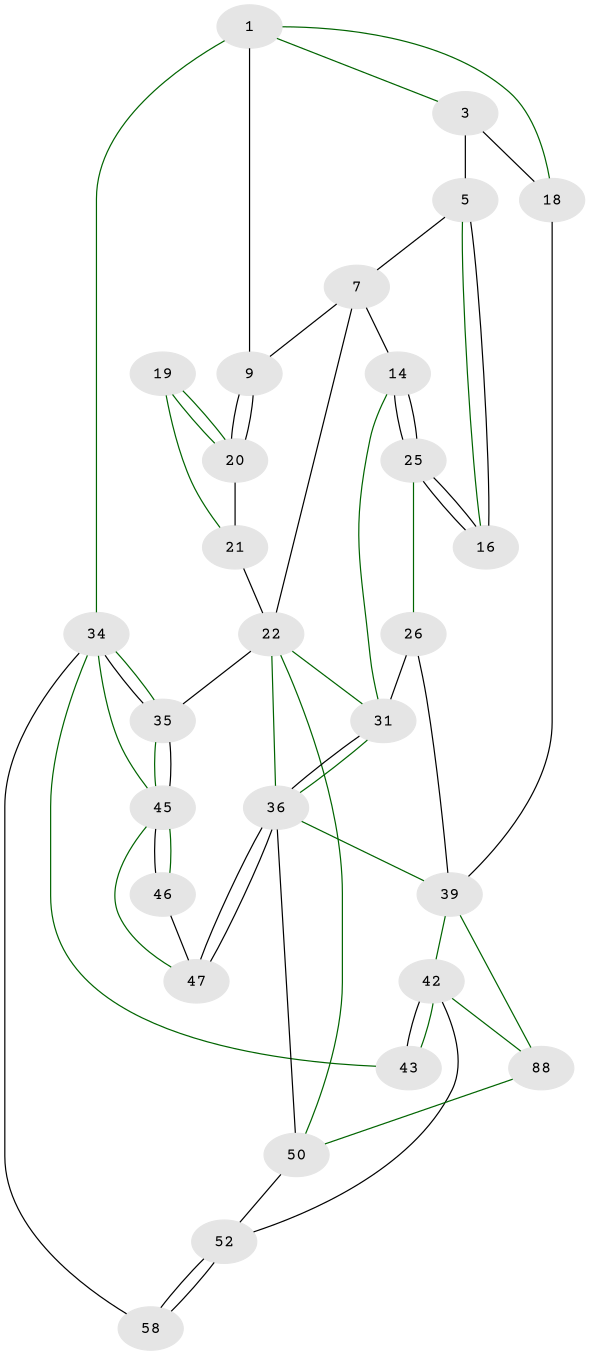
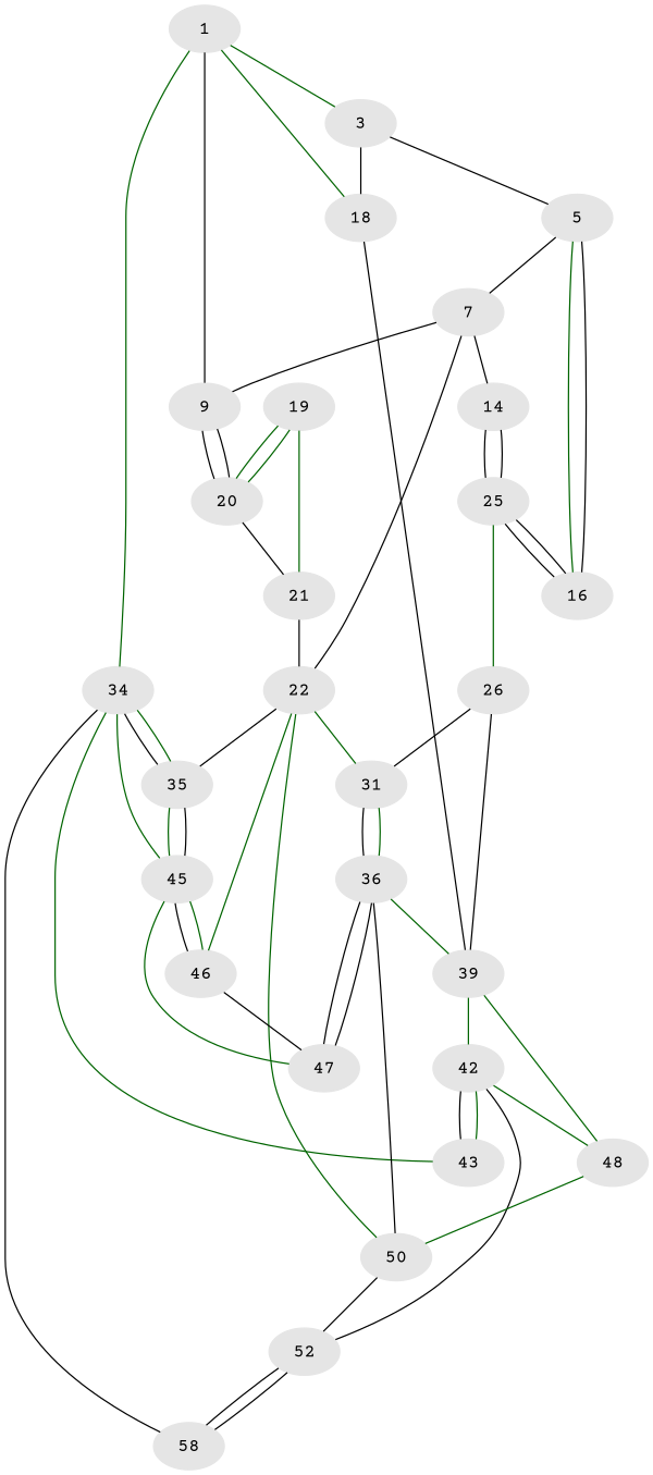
  graph {
    fontname="Courier Prime"
    node [color=gray90 fontname="Courier Prime" style=filled]
    edge [color=black fontname="Courier Prime"]
    1 [super="+2+8"]
    3 [super="+4+17"]
    9 [super="+10"]
    18
    34 [super="+44+56"]
    5 [super="+6"]
    20
    39 [super="+40"]
    35
    43
    45 [super="+55"]
    58
    7 [super="+11"]
    16
    14
    22 [super="+29"]
    n17 [label=25 super="+25"]
    31 [super="+32"]
    46
    50 [super="+51+54"]
    21 [super="+28"]
    26 [super="+27"]
    36 [super="+37"]
    42 [super="+49"]
-   48 [label=88]
+   48
    19
    47
    52
    1 -- 3 [color=darkgreen]
    1 -- 9
    1 -- 18 [color=darkgreen]
    1 -- 34 [color=darkgreen weight=2]
    3 -- 18
    3 -- 5
    9 -- 20
    9 -- 20
    18 -- 39
    34 -- 35
    34 -- 35 [color=darkgreen]
    34 -- 43 [color=darkgreen]
    34 -- 45 [color=darkgreen]
    34 -- 58 [weight=2]
    5 -- 7
    5 -- 16 [color=darkgreen weight=2]
    5 -- 16
    20 -- 21
    39 -- 42 [color=darkgreen]
    39 -- 48 [color=darkgreen]
    35 -- 45 [color=darkgreen]
    35 -- 45
    45 -- 46
    45 -- 46 [color=darkgreen]
    45 -- 47 [color=darkgreen]
    7 -- 9
    7 -- 14
    7 -- 22
    14 -- n17
    14 -- n17
-   14 -- 31 [color=darkgreen]
    22 -- 35
    22 -- 31 [color=darkgreen]
-   22 -- 36 [color=darkgreen]
+   22 -- 46 [color=darkgreen]
    22 -- 50 [color=darkgreen]
    n17 -- 16
    n17 -- 16
    n17 -- 26 [color=darkgreen]
    31 -- 36
    31 -- 36 [color=darkgreen]
    46 -- 47
    50 -- 52
    21 -- 22 [weight=2]
    26 -- 39
    26 -- 31
    36 -- 39 [color=darkgreen]
    36 -- 50 [weight=2]
    36 -- 47
    36 -- 47
    42 -- 43 [weight=2]
    42 -- 43 [color=darkgreen]
    42 -- 48 [color=darkgreen]
    42 -- 52
    48 -- 50 [color=darkgreen]
    19 -- 20 [color=darkgreen]
    19 -- 20 [color=darkgreen]
    19 -- 21 [color=darkgreen]
    52 -- 58
    52 -- 58
  }
